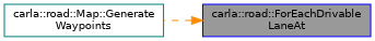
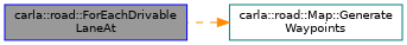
  digraph {
    rankdir=RL
    node [fontname=Helvetica fontsize=10 shape=box style=filled]
    n1 [color=blue fillcolor=grey60 fontcolor=black height=0.2 label="carla::road::ForEachDrivable\lLaneAt" width=0.4]
    n2 [color=teal fillcolor=white height=0.2 label="carla::road::Map::Generate\lWaypoints" width=0.4]
-   n1 -> n2 [color=darkorange dir=back fontname=Helvetica fontsize=10 labelfontname=Helvetica labelfontsize=10 style=dashed]
+   n2 -> n1 [color=darkorange dir=back fontname=Helvetica fontsize=10 labelfontname=Helvetica labelfontsize=10 style=dashed]
  }
